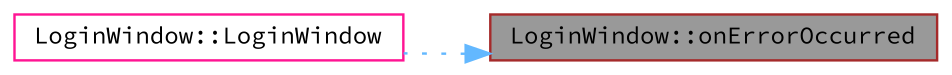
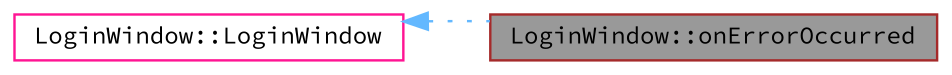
  digraph {
    rankdir=RL
    fontname="Source Code Pro"
    node [fontname="Source Code Pro" fontsize=10 shape=box style=filled]
    n1 [color=brown fillcolor=grey60 fontcolor=black height=0.2 label="LoginWindow::onErrorOccurred" width=0.4]
    n2 [color=deeppink fillcolor=white height=0.2 label="LoginWindow::LoginWindow" width=0.4]
-   n1 -> n2 [color=steelblue1 dir=back fontname="Source Code Pro" fontsize=10 labelfontname=Helvetica labelfontsize=10 style=dotted]
+   n2 -> n1 [color=steelblue1 dir=back fontname="Source Code Pro" fontsize=10 labelfontname=Helvetica labelfontsize=10 style=dotted]
  }
